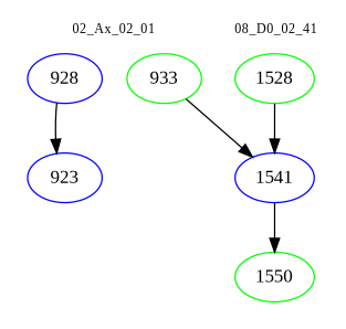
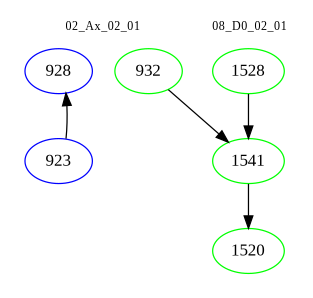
  digraph {
    fontname="Liberation Serif"
    node [color=green fontname="Liberation Serif"]
    edge [color=black fontname="Liberation Serif"]
-   n1 [label=933]
+   n1 [label=932]
    n2 [color=blue label=928]
    n3 [color=blue label=923]
    n4 [label=1528]
-   n5 [color=blue label=1541]
-   n6 [label=1550]
+   n5 [label=1541]
+   n6 [label=1520]
    subgraph cluster_1 {
      color=white
      fontsize=10
      label="02_Ax_02_01"
      n1
      n2
      n3
    }
    subgraph cluster_2 {
      color=white
      fontsize=10
-     label="08_D0_02_41"
+     label="08_D0_02_01"
      n4
      n5
      n6
    }
    n1 -> n5
-   n2 -> n3
+   n3 -> n2
    n4 -> n5
    n5 -> n6
  }
